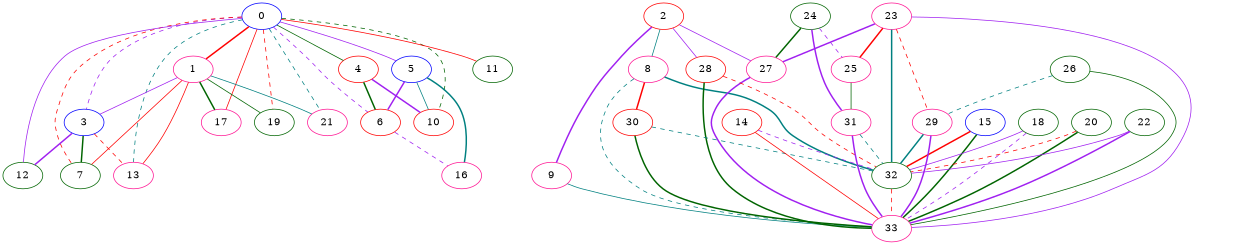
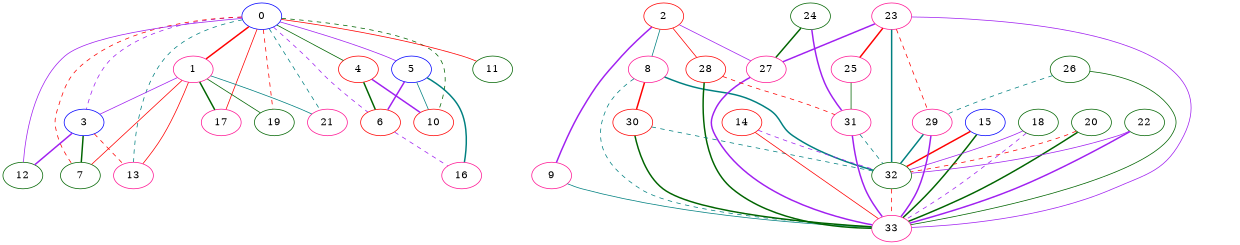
  strict graph {
    node [club="Mr. Hi" color=deeppink]
    edge [color=purple style=bold]
    0 [color=blue]
    1
    3 [color=blue]
    4 [color=red]
    5 [color=blue]
    6 [color=red]
    7 [color=darkgreen]
    10 [color=red]
    11 [color=darkgreen]
    12 [color=darkgreen]
    13
    17
    19 [color=darkgreen]
    21
    16
    2 [color=red]
    8
    9 [club=Officer]
    27 [club=Officer]
    28 [club=Officer color=red]
    30 [club=Officer color=red]
    32 [club=Officer color=darkgreen]
    33 [club=Officer]
    31 [club=Officer]
    14 [club=Officer color=red]
    15 [club=Officer color=blue]
    18 [club=Officer color=darkgreen]
    20 [club=Officer color=darkgreen]
    22 [club=Officer color=darkgreen]
    23 [club=Officer]
    25 [club=Officer]
    29 [club=Officer]
    24 [club=Officer color=darkgreen]
    26 [club=Officer color=darkgreen]
    0 -- 1 [color=red]
    0 -- 3 [style=dashed]
    0 -- 4 [color=darkgreen style=solid]
    0 -- 5 [style=solid]
    0 -- 6 [style=dashed]
    0 -- 7 [color=red style=dashed]
    0 -- 10 [color=darkgreen style=dashed]
    0 -- 11 [color=red style=solid]
    0 -- 12 [style=solid]
    0 -- 13 [color=teal style=dashed]
    0 -- 17 [color=red style=solid]
    0 -- 19 [color=red style=dashed]
    0 -- 21 [color=teal style=dashed]
    1 -- 3 [style=solid]
    1 -- 7 [color=red style=solid]
    1 -- 13 [color=red style=solid]
    1 -- 17 [color=darkgreen]
    1 -- 19 [color=darkgreen style=solid]
    1 -- 21 [color=teal style=solid]
    3 -- 7 [color=darkgreen]
    3 -- 12
    3 -- 13 [color=red style=dashed]
    4 -- 6 [color=darkgreen]
    4 -- 10
    5 -- 6
    5 -- 10 [color=teal style=solid]
    5 -- 16 [color=teal]
    6 -- 16 [style=dashed]
    2 -- 8 [color=teal style=solid]
    2 -- 9
    2 -- 27 [style=solid]
-   2 -- 28 [style=solid]
+   2 -- 28 [color=red style=solid]
    8 -- 30 [color=red]
    8 -- 32 [color=teal]
    8 -- 33 [color=teal style=dashed]
    9 -- 33 [color=teal style=solid]
    27 -- 33
    28 -- 33 [color=darkgreen]
-   28 -- 32 [color=red style=dashed]
+   28 -- 31 [color=red style=dashed]
    30 -- 32 [color=teal style=dashed]
    30 -- 33 [color=darkgreen]
    32 -- 33 [color=red style=dashed]
    31 -- 32 [color=teal style=dashed]
    31 -- 33
    14 -- 32 [style=dashed]
    14 -- 33 [color=red style=solid]
    15 -- 32 [color=red]
    15 -- 33 [color=darkgreen]
    18 -- 32 [style=solid]
    18 -- 33 [style=dashed]
    20 -- 32 [color=red style=dashed]
    20 -- 33 [color=darkgreen]
    22 -- 32 [style=solid]
    22 -- 33
    23 -- 27
    23 -- 32 [color=teal]
    23 -- 33 [style=solid]
    23 -- 25 [color=red]
    23 -- 29 [color=red style=dashed]
    25 -- 31 [color=darkgreen style=solid]
    29 -- 32 [color=teal]
    29 -- 33
    24 -- 27 [color=darkgreen]
    24 -- 31
-   24 -- 25 [style=dashed]
    26 -- 33 [color=darkgreen style=solid]
    26 -- 29 [color=teal style=dashed]
  }
